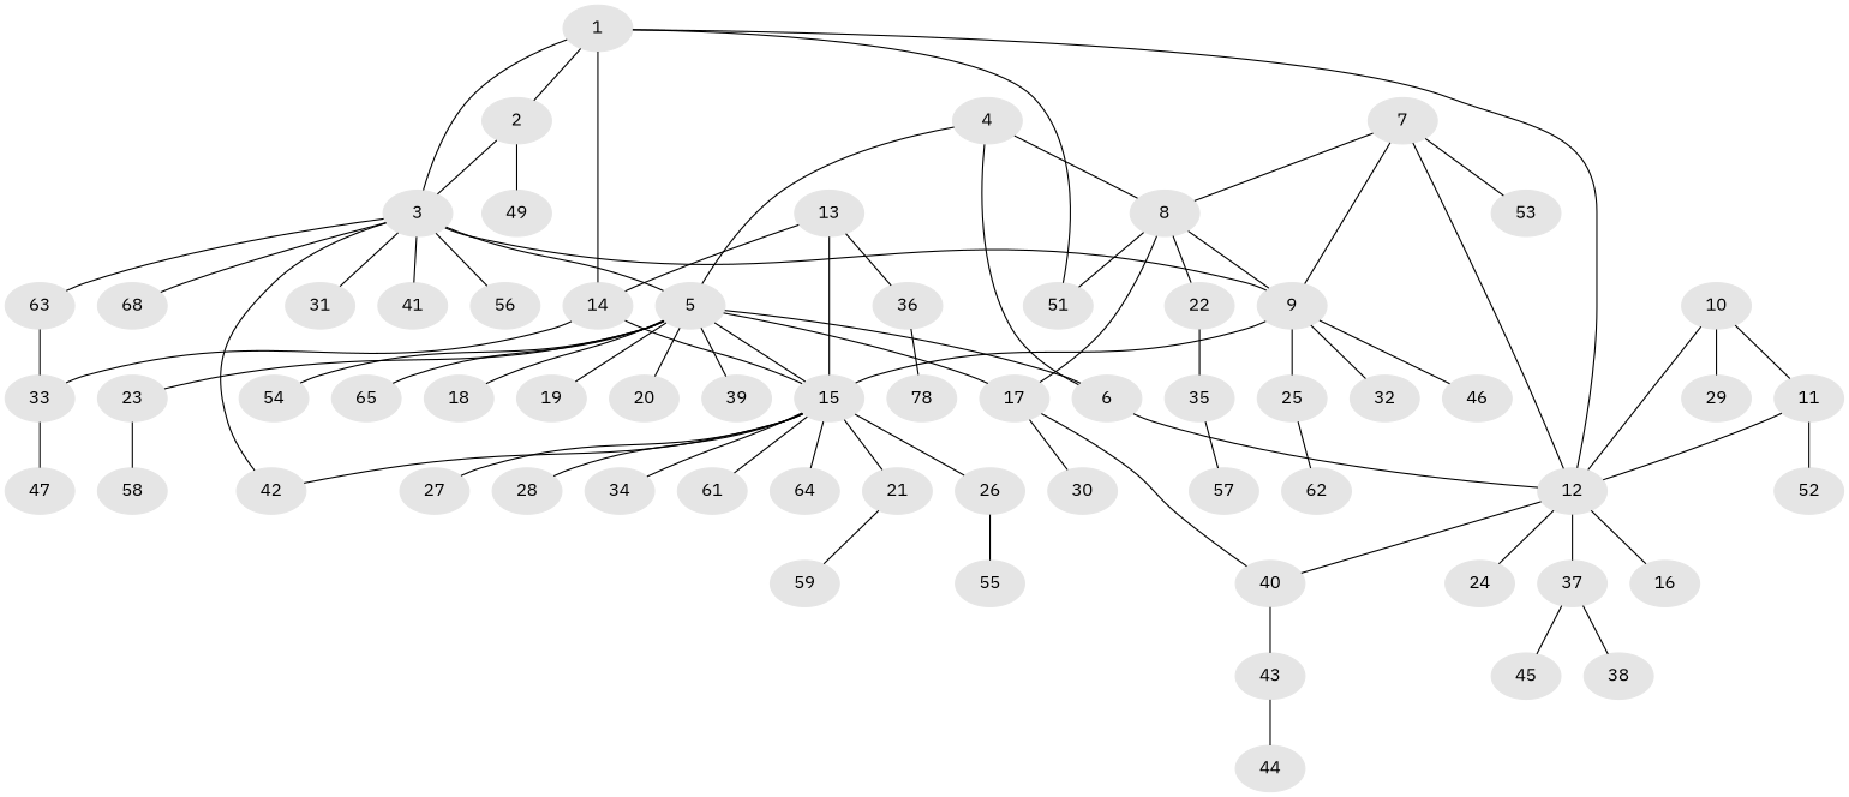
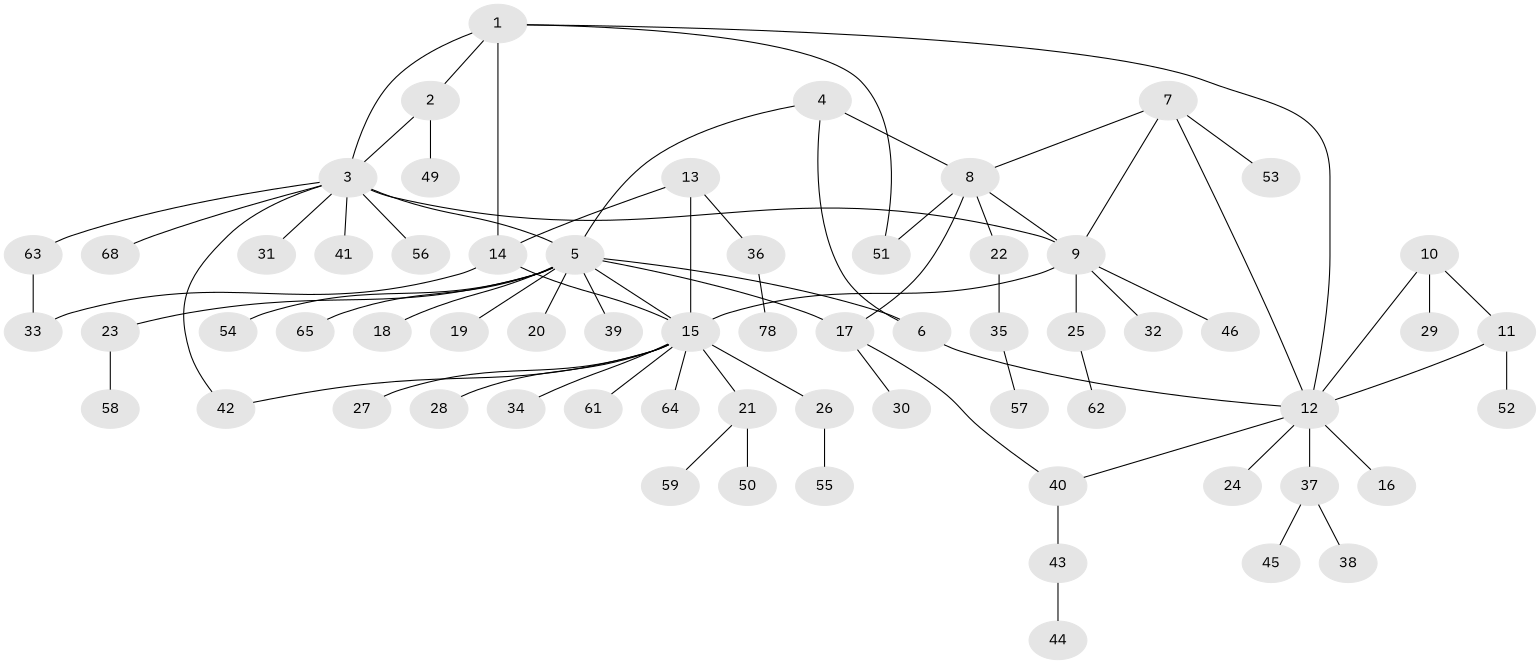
  graph {
    fontname="IBM Plex Sans"
    node [color=gray90 fontname="IBM Plex Sans" style=filled]
    edge [fontname="IBM Plex Sans"]
    1
    2
    3
    12
    14
    51
    49
    5
    9
    31
    41
    42
    56
    n14 [label=68]
    63
    16
    24
    37
    40
    33
    15
    6
    17
    18
    19
    20
    23
    39
    54
    65
    25
    32
    46
-   47
    4
    8
    22
    21
    26
    27
    28
    34
    61
    64
    30
    58
    7
    53
    35
    62
    10
    11
    29
    52
    38
    45
    43
    13
    36
    n60 [label=78]
+   50
    59
    55
    57
    44
    1 -- 2
    1 -- 3
    1 -- 12
    1 -- 14
    1 -- 51
    2 -- 3
    2 -- 49
    3 -- 5
    3 -- 9
    3 -- 31
    3 -- 41
    3 -- 42
    3 -- 56
    3 -- n14
    3 -- 63
    12 -- 16
    12 -- 24
    12 -- 37
    12 -- 40
    14 -- 33
    14 -- 15
    5 -- 15
    5 -- 6
    5 -- 17
    5 -- 18
    5 -- 19
    5 -- 20
    5 -- 23
    5 -- 39
    5 -- 54
    5 -- 65
    9 -- 15
    9 -- 25
    9 -- 32
    9 -- 46
    63 -- 33
    37 -- 38
    37 -- 45
    40 -- 43
-   33 -- 47
    15 -- 42
    15 -- 21
    15 -- 26
    15 -- 27
    15 -- 28
    15 -- 34
    15 -- 61
    15 -- 64
    6 -- 12
    17 -- 40
    17 -- 30
    23 -- 58
    25 -- 62
    4 -- 5
    4 -- 6
    4 -- 8
    8 -- 51
    8 -- 9
    8 -- 17
    8 -- 22
    22 -- 35
+   21 -- 50
    21 -- 59
    26 -- 55
    7 -- 12
    7 -- 9
    7 -- 8
    7 -- 53
    35 -- 57
    10 -- 12
    10 -- 11
    10 -- 29
    11 -- 12
    11 -- 52
    43 -- 44
    13 -- 14
    13 -- 15
    13 -- 36
    36 -- n60
  }
